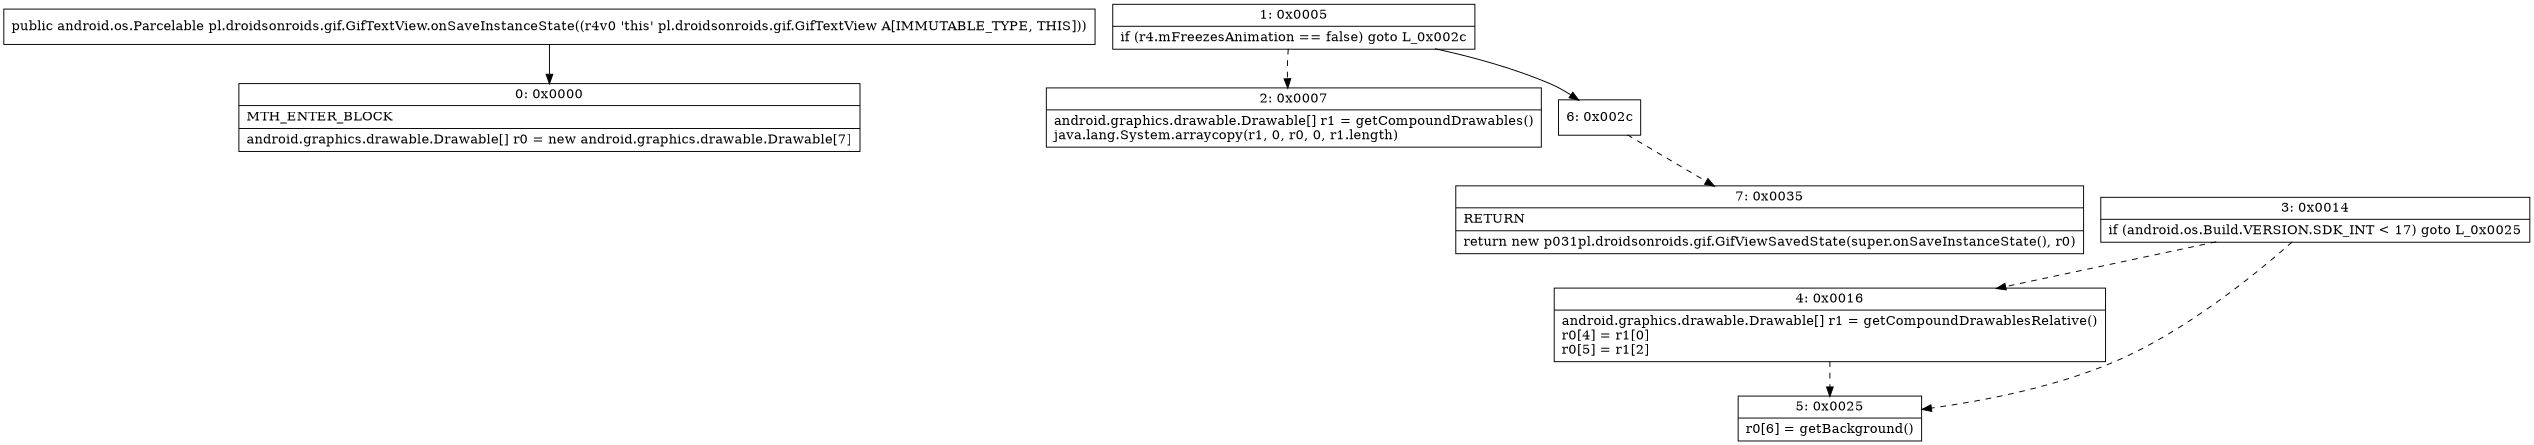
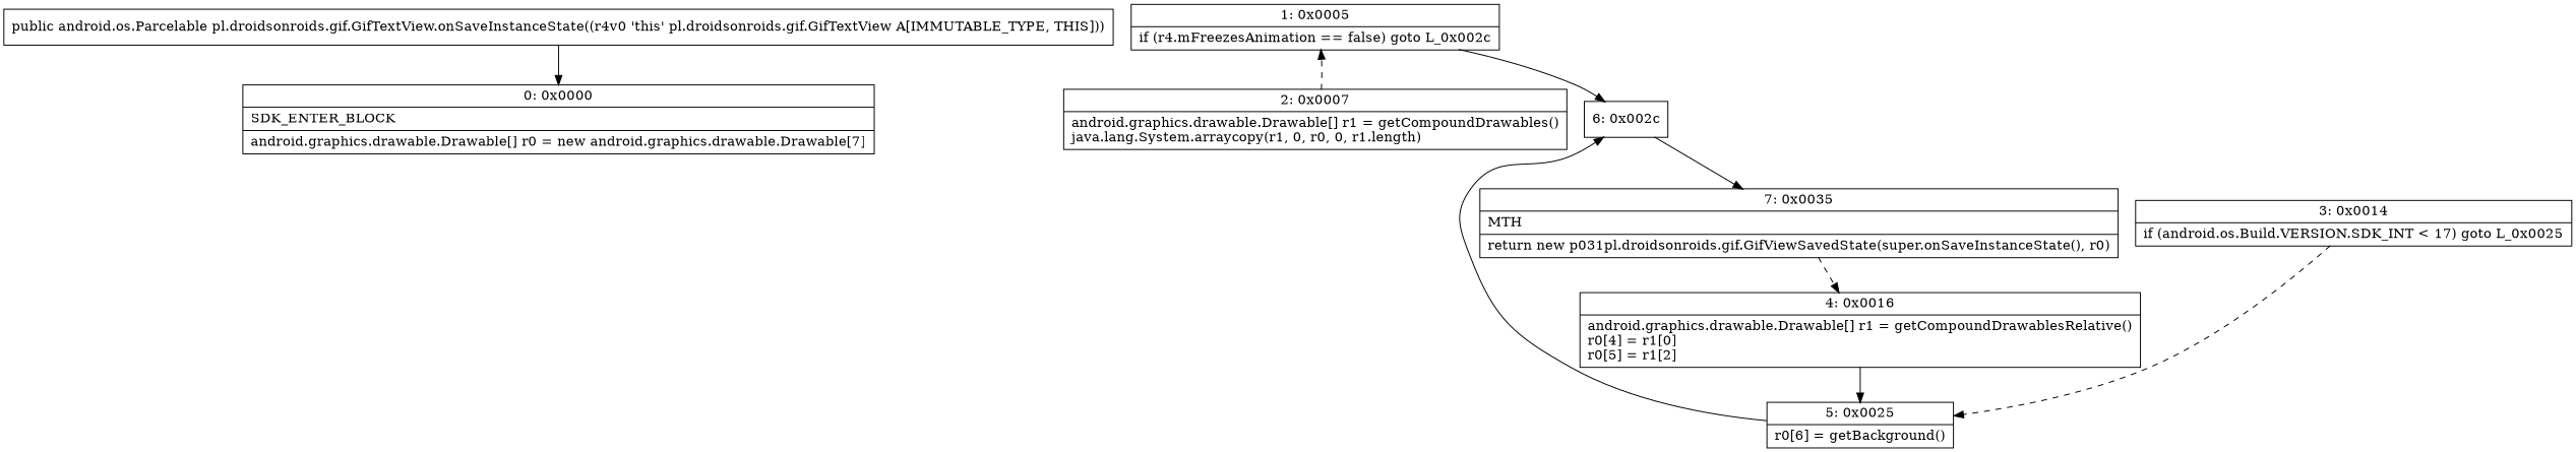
  digraph {
    node [shape=record]
-   n1 [label="{0\:\ 0x0000|MTH_ENTER_BLOCK\l|android.graphics.drawable.Drawable[] r0 = new android.graphics.drawable.Drawable[7]\l}"]
+   n1 [label="{0\:\ 0x0000|SDK_ENTER_BLOCK\l|android.graphics.drawable.Drawable[] r0 = new android.graphics.drawable.Drawable[7]\l}"]
    n2 [label="{1\:\ 0x0005|if (r4.mFreezesAnimation == false) goto L_0x002c\l}"]
    n3 [label="{2\:\ 0x0007|android.graphics.drawable.Drawable[] r1 = getCompoundDrawables()\ljava.lang.System.arraycopy(r1, 0, r0, 0, r1.length)\l}"]
    n4 [label="{6\:\ 0x002c}"]
-   n5 [label="{7\:\ 0x0035|RETURN\l|return new p031pl.droidsonroids.gif.GifViewSavedState(super.onSaveInstanceState(), r0)\l}"]
+   n5 [label="{7\:\ 0x0035|MTH\l|return new p031pl.droidsonroids.gif.GifViewSavedState(super.onSaveInstanceState(), r0)\l}"]
    n6 [label="{3\:\ 0x0014|if (android.os.Build.VERSION.SDK_INT \< 17) goto L_0x0025\l}"]
    n7 [label="{4\:\ 0x0016|android.graphics.drawable.Drawable[] r1 = getCompoundDrawablesRelative()\lr0[4] = r1[0]\lr0[5] = r1[2]\l}"]
    n8 [label="{5\:\ 0x0025|r0[6] = getBackground()\l}"]
    n9 [label="{public android.os.Parcelable pl.droidsonroids.gif.GifTextView.onSaveInstanceState((r4v0 'this' pl.droidsonroids.gif.GifTextView A[IMMUTABLE_TYPE, THIS])) }"]
-   n2 -> n3 [style=dashed]
+   n3 -> n2 [style=dashed]
    n2 -> n4
-   n4 -> n5 [style=dashed]
-   n6 -> n7 [style=dashed]
+   n4 -> n5
+   n5 -> n7 [style=dashed]
    n6 -> n8 [style=dashed]
-   n7 -> n8 [style=dashed]
+   n7 -> n8
+   n8 -> n4
    n9 -> n1
  }
